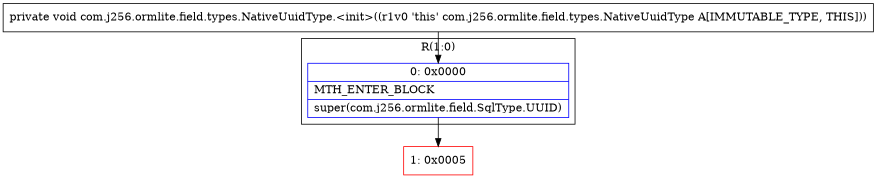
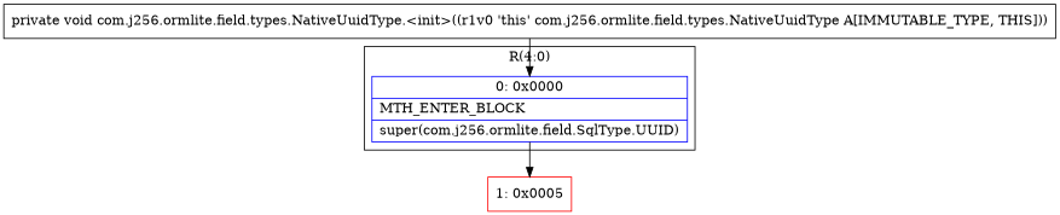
  digraph {
    node [shape=record]
    n1 [color=blue label="{0\:\ 0x0000|MTH_ENTER_BLOCK\l|super(com.j256.ormlite.field.SqlType.UUID)\l}"]
    n2 [color=red label="{1\:\ 0x0005}"]
    n3 [label="{private void com.j256.ormlite.field.types.NativeUuidType.\<init\>((r1v0 'this' com.j256.ormlite.field.types.NativeUuidType A[IMMUTABLE_TYPE, THIS])) }"]
    subgraph cluster_1 {
-     label="R(1:0)"
+     label="R(4:0)"
      n1
    }
    n1 -> n2
    n3 -> n1
  }
